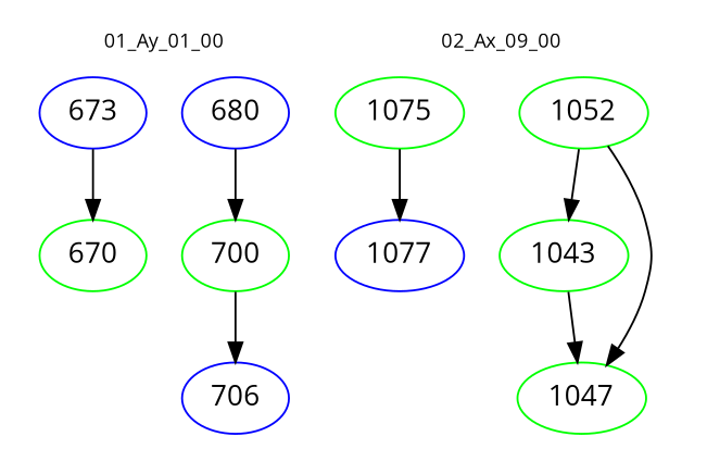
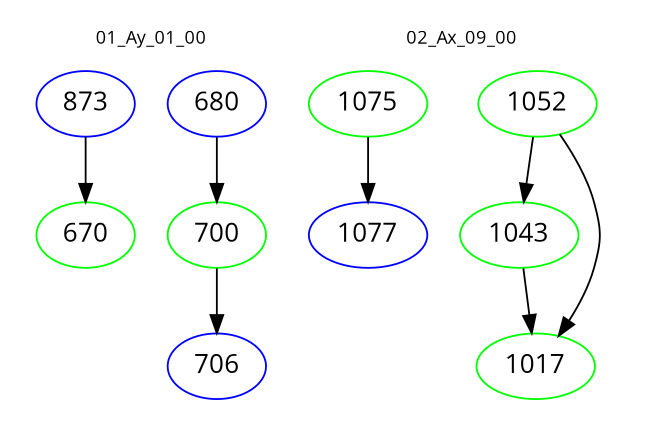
  digraph {
    fontname="Open Sans"
    node [color=green fontname="Open Sans"]
    edge [color=black fontname="Open Sans"]
    n1 [color=blue label=680]
-   n2 [color=blue label=673]
+   n2 [color=blue label=873]
    n3 [label=700]
    n4 [label=670]
    n5 [color=blue label=706]
    n6 [label=1052]
    n7 [label=1043]
    n8 [label=1075]
-   n9 [label=1047]
+   n9 [label=1017]
    n10 [color=blue label=1077]
    subgraph cluster_1 {
      color=white
      fontsize=10
      label="01_Ay_01_00"
      n1
      n2
      n3
      n4
      n5
    }
    subgraph cluster_2 {
      color=white
      fontsize=10
      label="02_Ax_09_00"
      n6
      n7
      n8
      n9
      n10
    }
    n1 -> n3
    n2 -> n4
    n3 -> n5
    n6 -> n7
    n6 -> n9
    n7 -> n9
    n8 -> n10
  }
